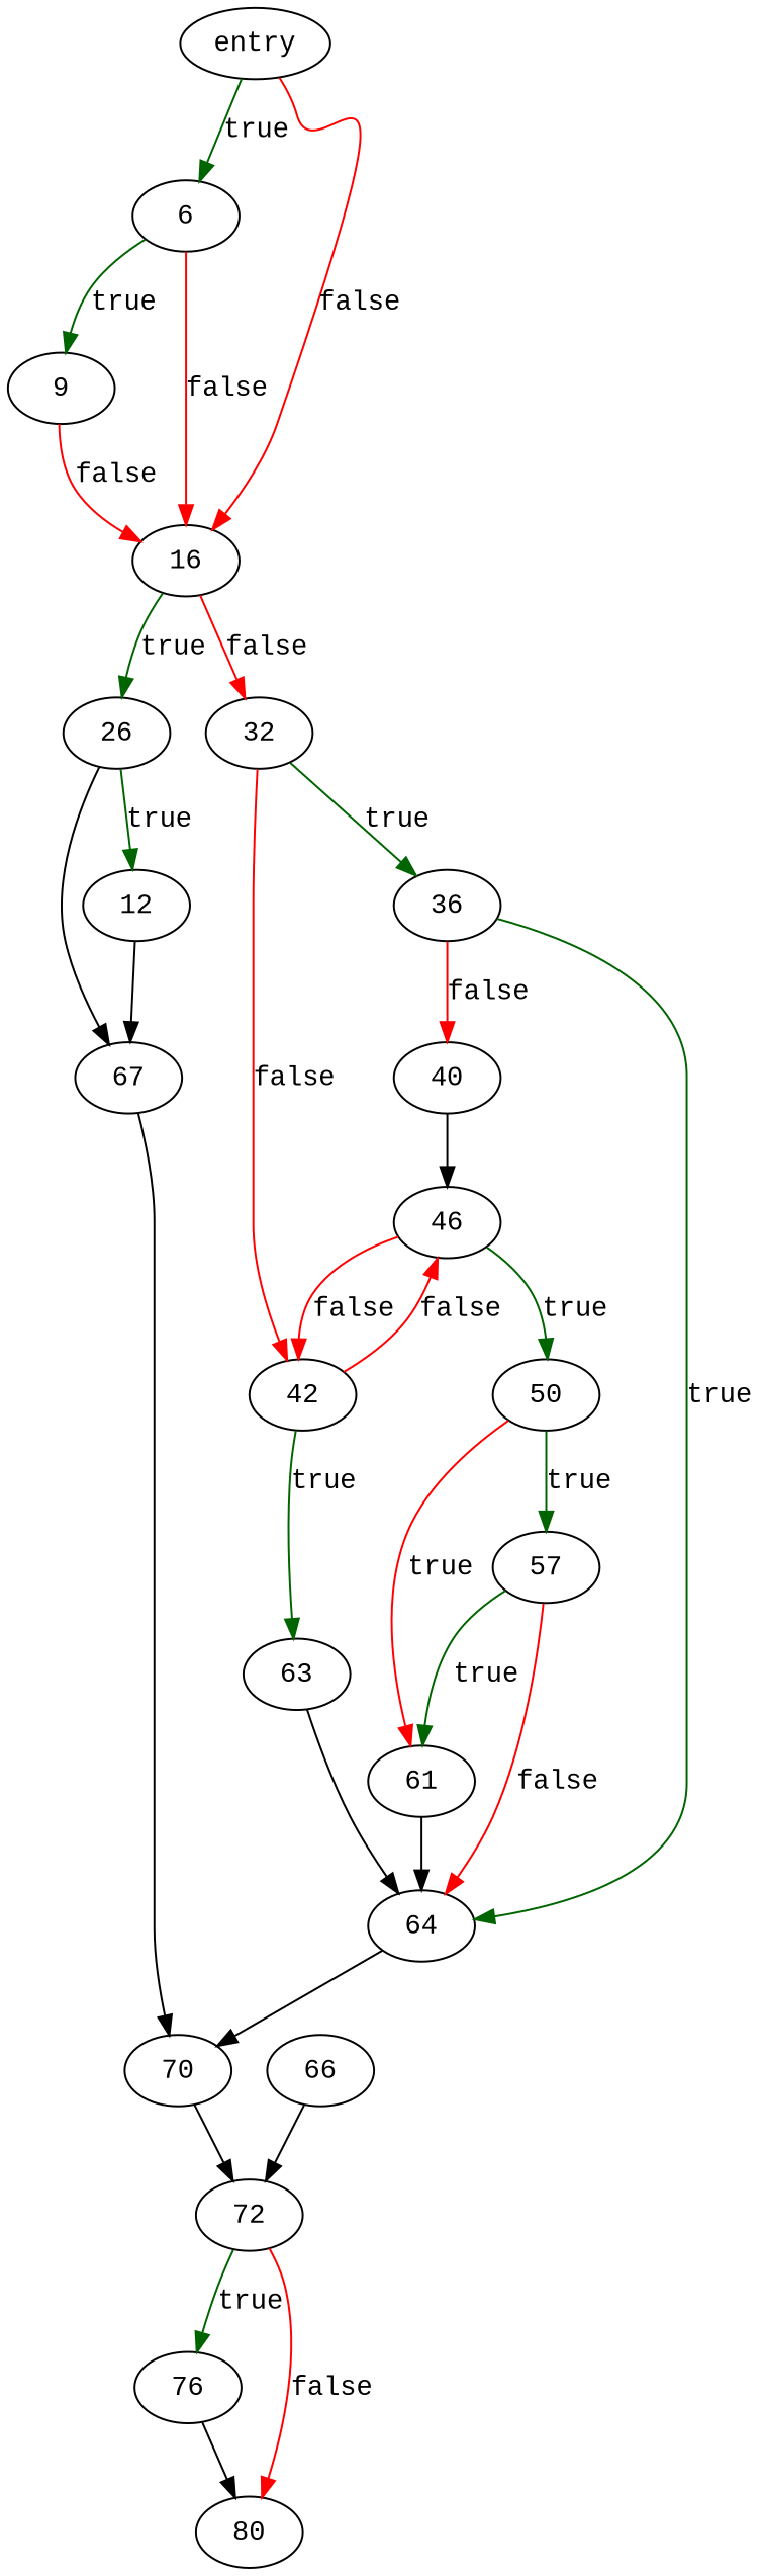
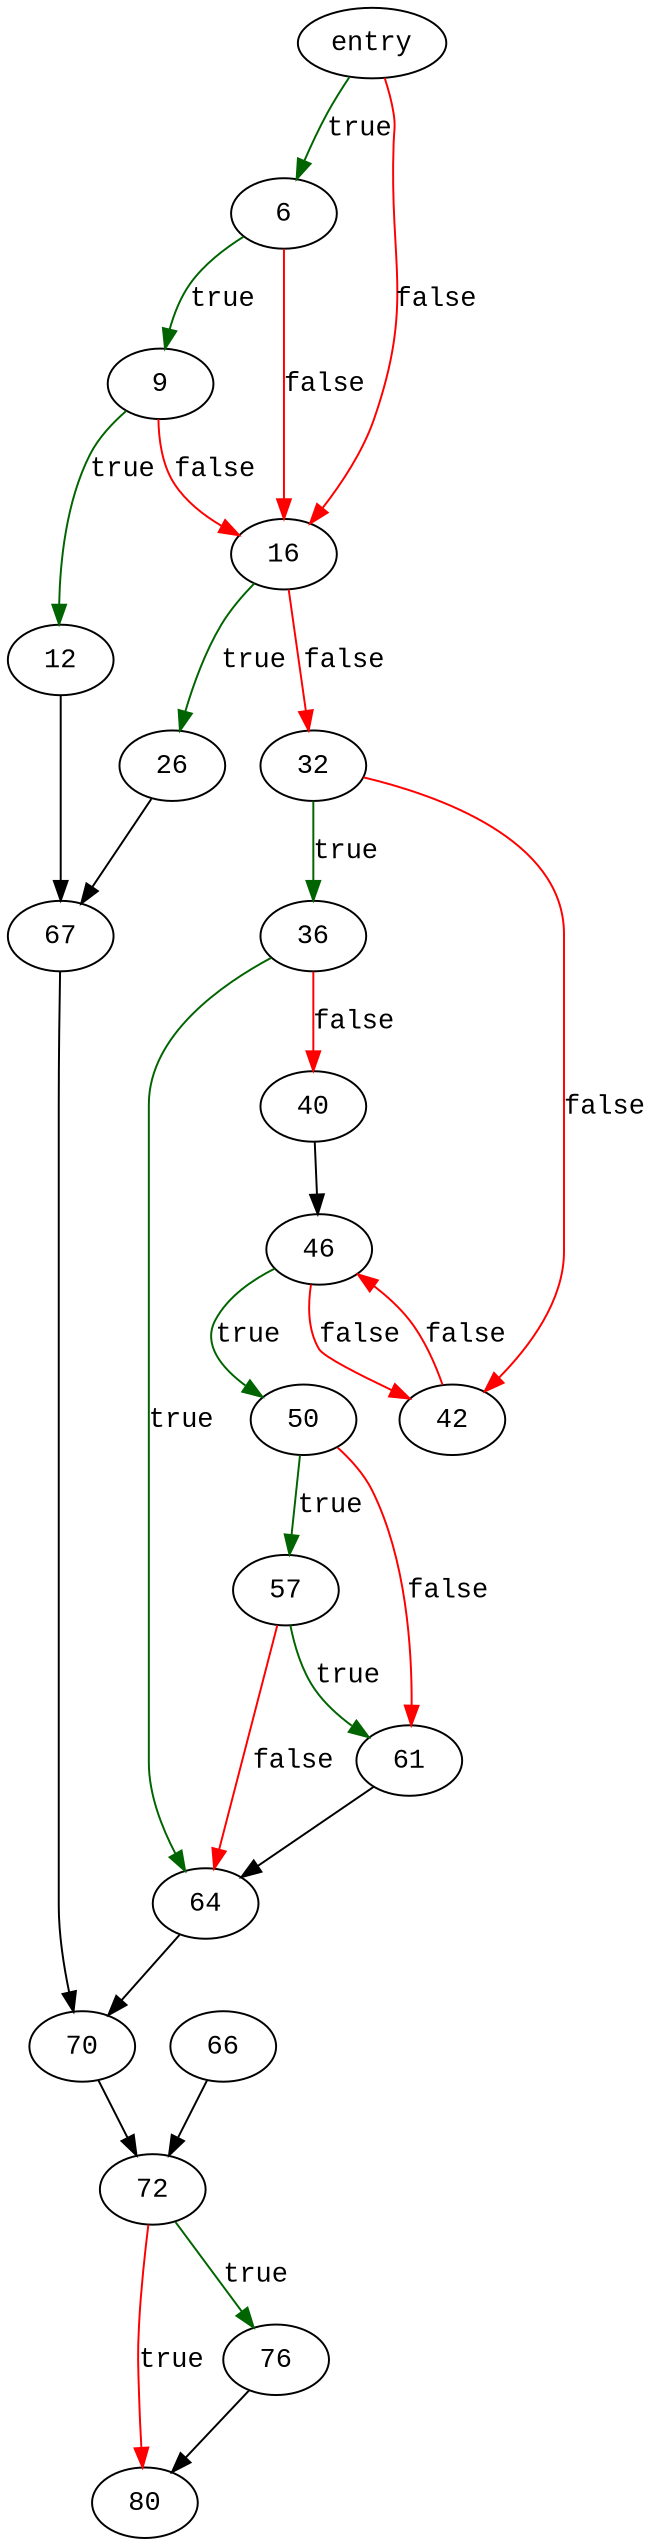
  digraph {
    fontname="Liberation Mono"
    node [fontname="Liberation Mono"]
    edge [color=darkgreen fontname="Liberation Mono"]
    n1 [label=entry]
    6
    16
    9
    26
    32
    12
    67
    70
    36
    42
    40
    64
    66
    72
    46
    50
-   63
    57
    61
    76
    80
    n1 -> 6 [label=true]
    n1 -> 16 [color=red label=false]
    6 -> 16 [color=red label=false]
    6 -> 9 [label=true]
    16 -> 26 [label=true]
    16 -> 32 [color=red label=false]
    9 -> 16 [color=red label=false]
-   26 -> 12 [label=true]
+   9 -> 12 [label=true]
    26 -> 67 [color=""]
    32 -> 36 [label=true]
    32 -> 42 [color=red label=false]
    12 -> 67 [color=""]
    67 -> 70 [color=""]
    70 -> 72 [color=""]
    36 -> 40 [color=red label=false]
    36 -> 64 [label=true]
    42 -> 46 [color=red label=false]
-   42 -> 63 [label=true]
    40 -> 46 [color=""]
    64 -> 70 [color=""]
    66 -> 72 [color=""]
    72 -> 76 [label=true]
-   72 -> 80 [color=red label=false]
+   72 -> 80 [color=red label=true]
    46 -> 42 [color=red label=false]
    46 -> 50 [label=true]
    50 -> 57 [label=true]
-   50 -> 61 [color=red label=true]
-   63 -> 64 [color=""]
+   50 -> 61 [color=red label=false]
    57 -> 64 [color=red label=false]
    57 -> 61 [label=true]
    61 -> 64 [color=""]
    76 -> 80 [color=""]
  }
